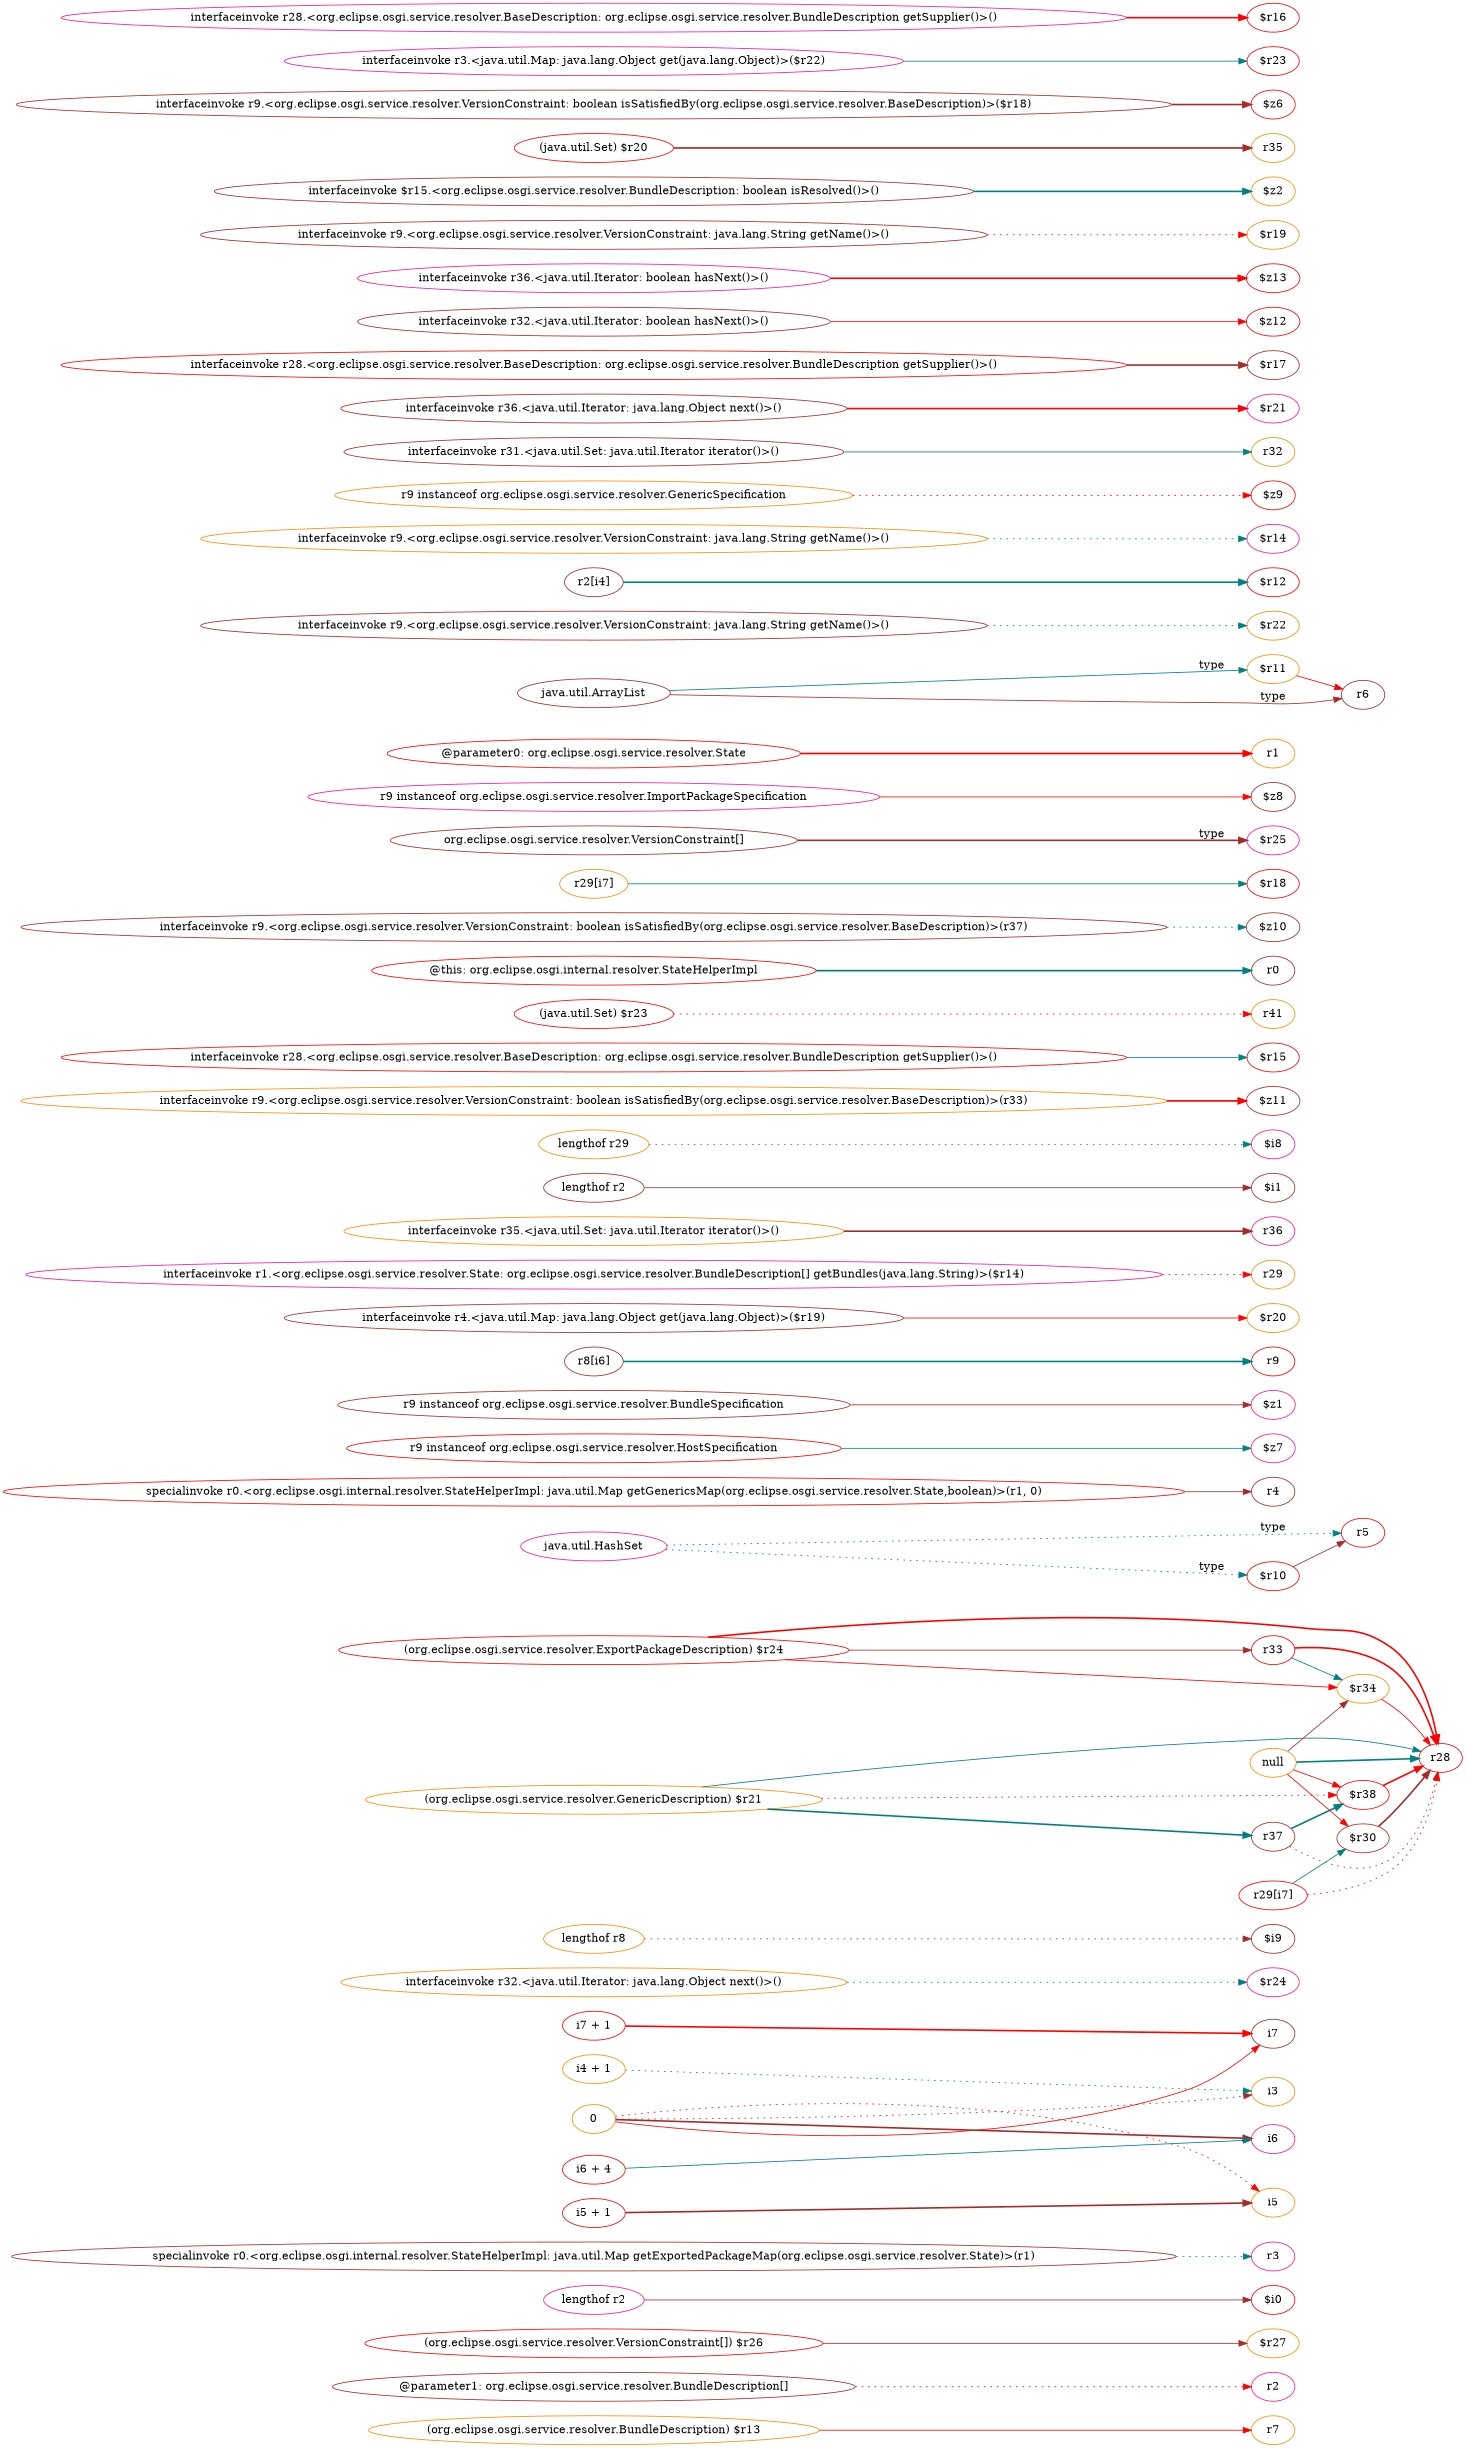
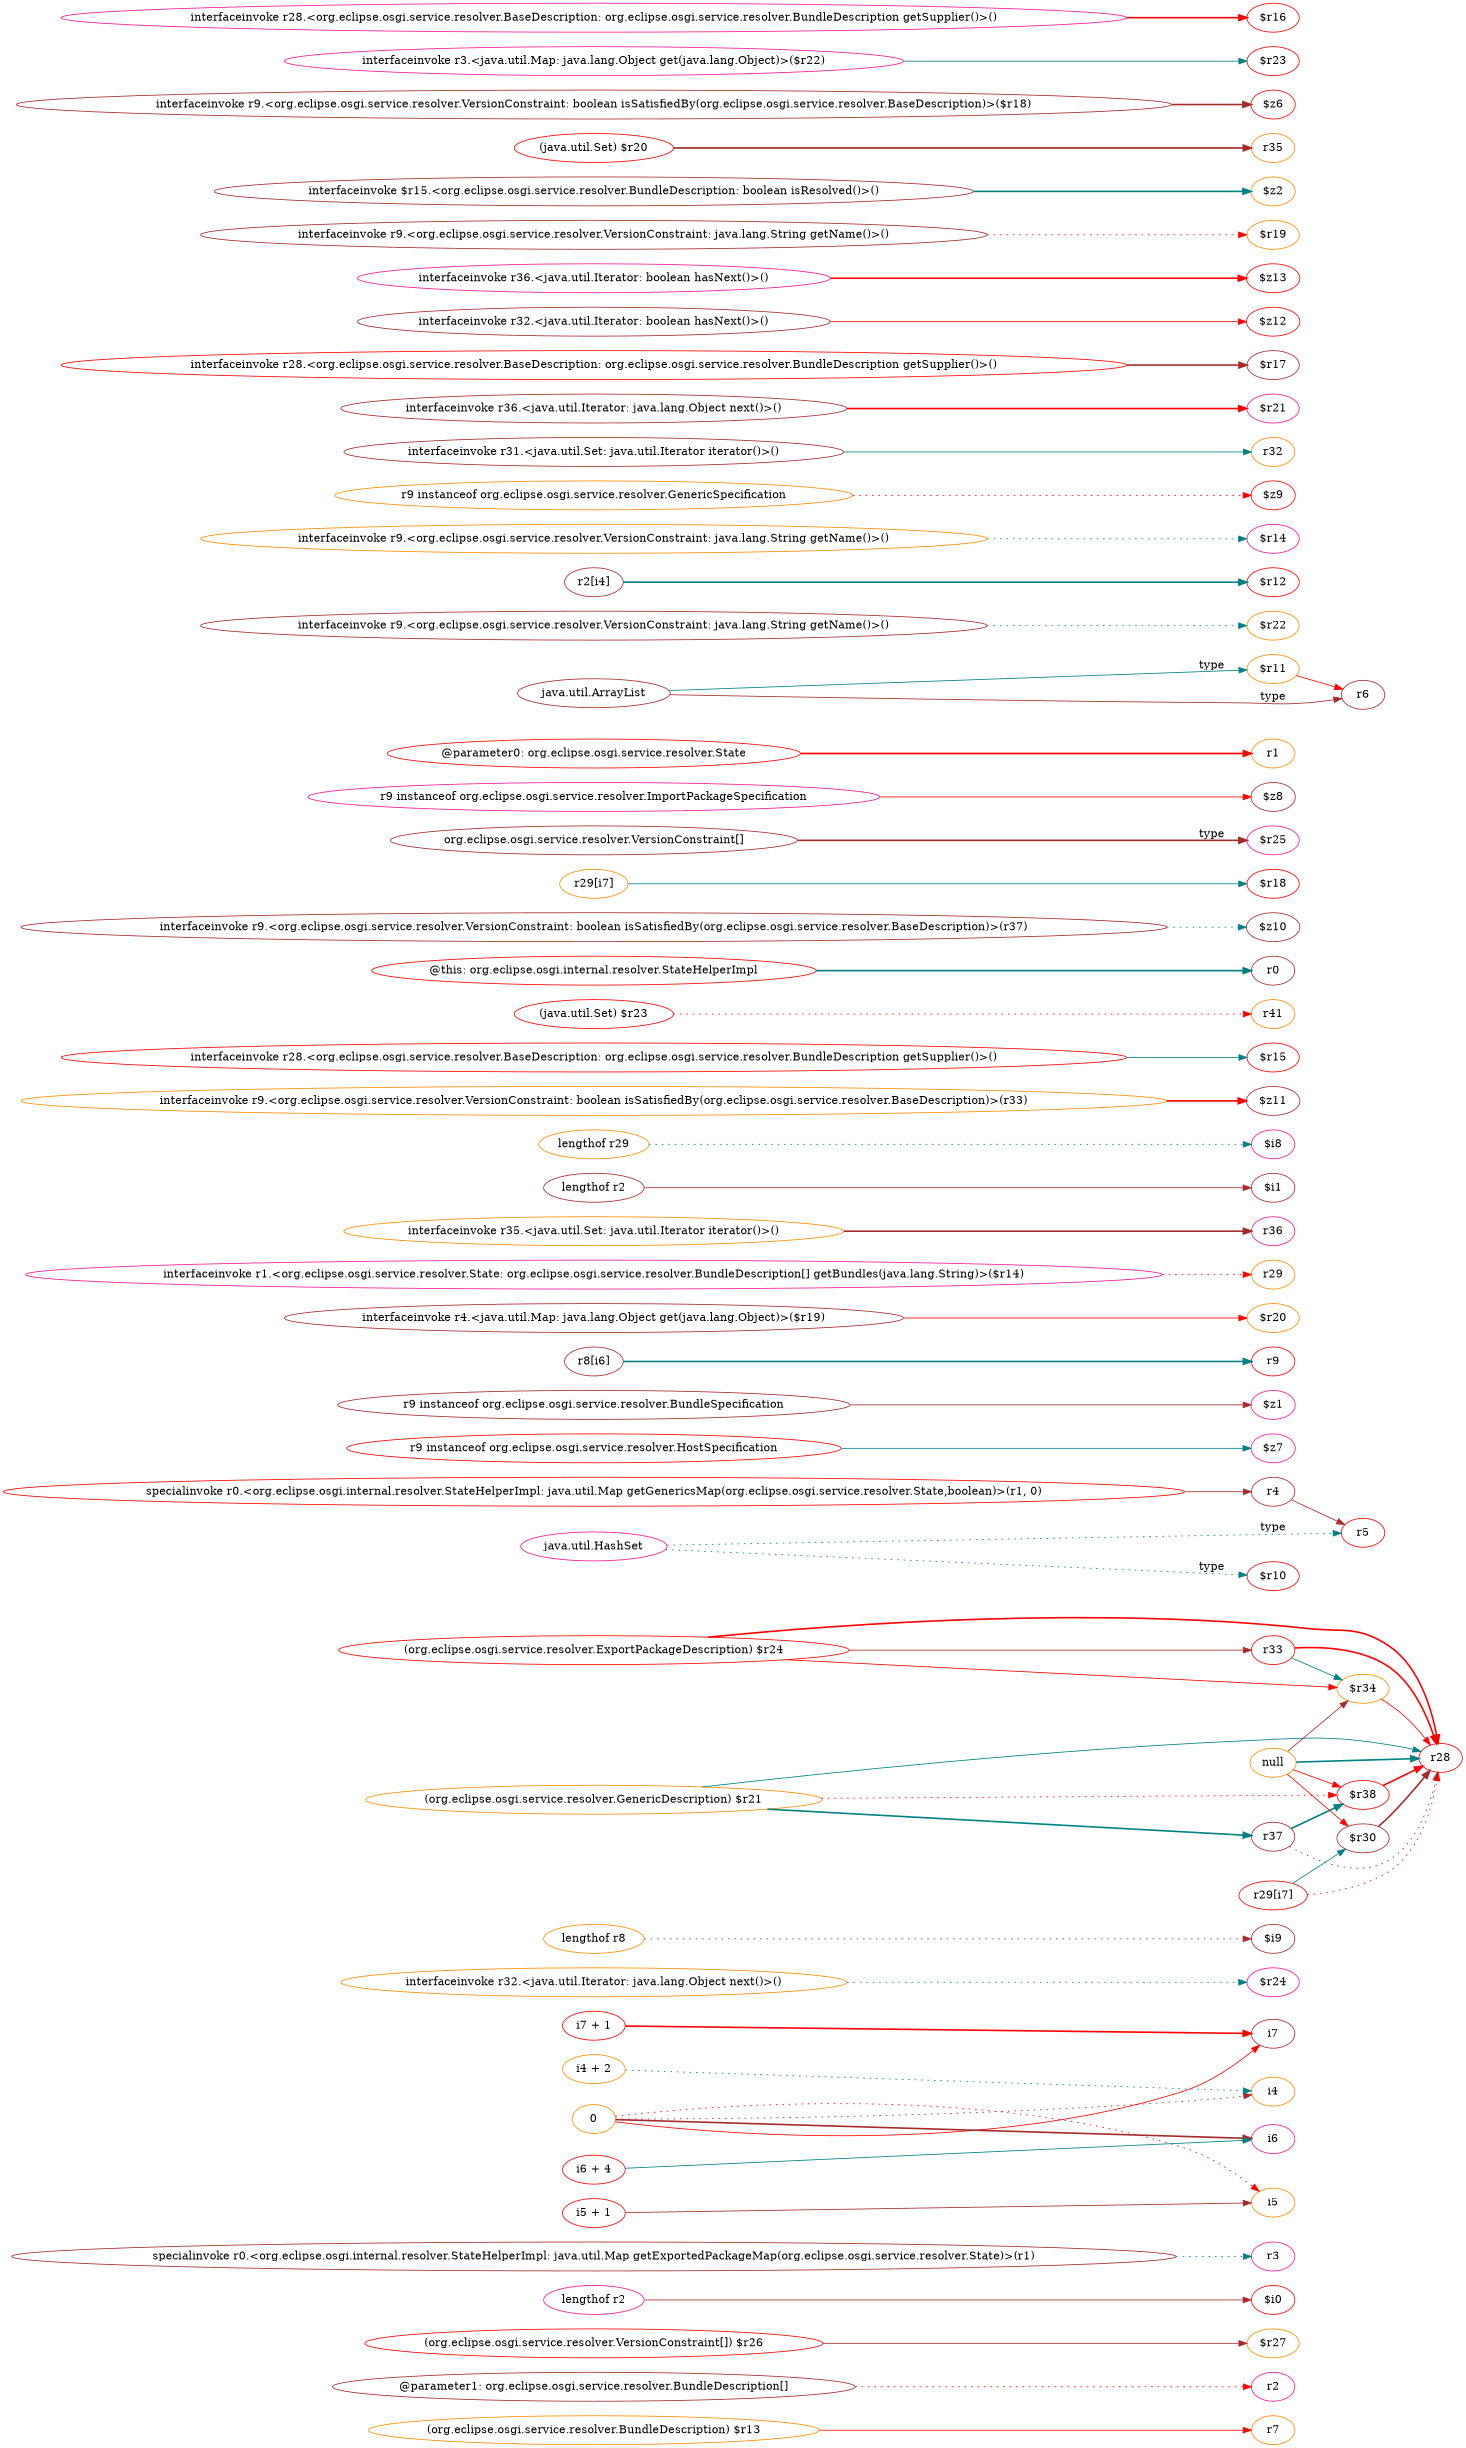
  digraph {
    rankdir=LR
    node [color=red]
    edge [color=red style=solid]
    n1 [color=darkorange label="(org.eclipse.osgi.service.resolver.BundleDescription) $r13"]
    n2 [color=darkorange label=r7]
    n3 [color=brown label="@parameter1: org.eclipse.osgi.service.resolver.BundleDescription[]"]
    n4 [color=deeppink label=r2]
    n5 [label="(org.eclipse.osgi.service.resolver.VersionConstraint[]) $r26"]
    n6 [color=darkorange label="$r27"]
    n7 [color=deeppink label="lengthof r2"]
    n8 [label="$i0"]
    n9 [color=brown label="specialinvoke r0.<org.eclipse.osgi.internal.resolver.StateHelperImpl: java.util.Map getExportedPackageMap(org.eclipse.osgi.service.resolver.State)>(r1)"]
    n10 [color=deeppink label=r3]
    n11 [color=darkorange label=0]
-   n12 [color=darkorange label=i3]
+   n12 [color=darkorange label=i4]
    n13 [color=brown label=i7]
    n14 [color=darkorange label=i5]
    n15 [color=deeppink label=i6]
    n16 [color=darkorange label="interfaceinvoke r32.<java.util.Iterator: java.lang.Object next()>()"]
    n17 [color=deeppink label="$r24"]
    n18 [color=darkorange label="lengthof r8"]
    n19 [color=brown label="$i9"]
    n20 [label="(org.eclipse.osgi.service.resolver.ExportPackageDescription) $r24"]
    n21 [label=r28]
    n22 [label=r33]
    n23 [color=darkorange label="$r34"]
    n24 [color=darkorange label="(org.eclipse.osgi.service.resolver.GenericDescription) $r21"]
    n25 [label="$r38"]
    n26 [color=brown label=r37]
    n27 [label="specialinvoke r0.<org.eclipse.osgi.internal.resolver.StateHelperImpl: java.util.Map getGenericsMap(org.eclipse.osgi.service.resolver.State,boolean)>(r1, 0)"]
    n28 [color=brown label=r4]
    n29 [color=deeppink label="java.util.HashSet"]
    n30 [label=r5]
    n31 [label="$r10"]
    n32 [label="r9 instanceof org.eclipse.osgi.service.resolver.HostSpecification"]
    n33 [color=deeppink label="$z7"]
    n34 [color=brown label="r9 instanceof org.eclipse.osgi.service.resolver.BundleSpecification"]
    n35 [color=deeppink label="$z1"]
    n36 [color=darkorange label=null]
    n37 [color=brown label="$r30"]
    n38 [color=brown label="r8[i6]"]
    n39 [label=r9]
    n40 [label="r29[i7]"]
    n41 [color=brown label="interfaceinvoke r4.<java.util.Map: java.lang.Object get(java.lang.Object)>($r19)"]
    n42 [color=darkorange label="$r20"]
    n43 [label="i7 + 1"]
    n44 [color=deeppink label="interfaceinvoke r1.<org.eclipse.osgi.service.resolver.State: org.eclipse.osgi.service.resolver.BundleDescription[] getBundles(java.lang.String)>($r14)"]
    n45 [color=darkorange label=r29]
    n46 [color=darkorange label="interfaceinvoke r35.<java.util.Set: java.util.Iterator iterator()>()"]
    n47 [color=deeppink label=r36]
    n48 [color=brown label="lengthof r2"]
    n49 [color=brown label="$i1"]
    n50 [color=darkorange label="lengthof r29"]
    n51 [color=deeppink label="$i8"]
    n52 [color=darkorange label="interfaceinvoke r9.<org.eclipse.osgi.service.resolver.VersionConstraint: boolean isSatisfiedBy(org.eclipse.osgi.service.resolver.BaseDescription)>(r33)"]
    n53 [color=brown label="$z11"]
    n54 [label="interfaceinvoke r28.<org.eclipse.osgi.service.resolver.BaseDescription: org.eclipse.osgi.service.resolver.BundleDescription getSupplier()>()"]
    n55 [label="$r15"]
    n56 [label="(java.util.Set) $r23"]
    n57 [color=darkorange label=r41]
    n58 [label="@this: org.eclipse.osgi.internal.resolver.StateHelperImpl"]
    n59 [color=brown label=r0]
    n60 [color=brown label="interfaceinvoke r9.<org.eclipse.osgi.service.resolver.VersionConstraint: boolean isSatisfiedBy(org.eclipse.osgi.service.resolver.BaseDescription)>(r37)"]
    n61 [color=brown label="$z10"]
    n62 [label="i6 + 4"]
    n63 [color=darkorange label="r29[i7]"]
    n64 [label="$r18"]
    n65 [color=brown label="org.eclipse.osgi.service.resolver.VersionConstraint[]"]
    n66 [color=deeppink label="$r25"]
    n67 [label="i5 + 1"]
    n68 [color=deeppink label="r9 instanceof org.eclipse.osgi.service.resolver.ImportPackageSpecification"]
    n69 [color=brown label="$z8"]
    n70 [label="@parameter0: org.eclipse.osgi.service.resolver.State"]
    n71 [color=darkorange label=r1]
    n72 [color=brown label="java.util.ArrayList"]
    n73 [color=darkorange label="$r11"]
    n74 [color=brown label=r6]
    n75 [color=brown label="interfaceinvoke r9.<org.eclipse.osgi.service.resolver.VersionConstraint: java.lang.String getName()>()"]
    n76 [color=darkorange label="$r22"]
    n77 [color=brown label="r2[i4]"]
    n78 [label="$r12"]
    n79 [color=darkorange label="interfaceinvoke r9.<org.eclipse.osgi.service.resolver.VersionConstraint: java.lang.String getName()>()"]
    n80 [color=deeppink label="$r14"]
    n81 [color=darkorange label="r9 instanceof org.eclipse.osgi.service.resolver.GenericSpecification"]
    n82 [label="$z9"]
    n83 [color=brown label="interfaceinvoke r31.<java.util.Set: java.util.Iterator iterator()>()"]
    n84 [color=darkorange label=r32]
    n85 [color=brown label="interfaceinvoke r36.<java.util.Iterator: java.lang.Object next()>()"]
    n86 [color=deeppink label="$r21"]
    n87 [label="interfaceinvoke r28.<org.eclipse.osgi.service.resolver.BaseDescription: org.eclipse.osgi.service.resolver.BundleDescription getSupplier()>()"]
    n88 [color=brown label="$r17"]
    n89 [color=brown label="interfaceinvoke r32.<java.util.Iterator: boolean hasNext()>()"]
    n90 [label="$z12"]
    n91 [color=deeppink label="interfaceinvoke r36.<java.util.Iterator: boolean hasNext()>()"]
    n92 [label="$z13"]
    n93 [color=brown label="interfaceinvoke r9.<org.eclipse.osgi.service.resolver.VersionConstraint: java.lang.String getName()>()"]
    n94 [color=darkorange label="$r19"]
    n95 [color=brown label="interfaceinvoke $r15.<org.eclipse.osgi.service.resolver.BundleDescription: boolean isResolved()>()"]
    n96 [color=darkorange label="$z2"]
-   n97 [color=darkorange label="i4 + 1"]
+   n97 [color=darkorange label="i4 + 2"]
    n98 [label="(java.util.Set) $r20"]
    n99 [color=darkorange label=r35]
    n100 [color=brown label="interfaceinvoke r9.<org.eclipse.osgi.service.resolver.VersionConstraint: boolean isSatisfiedBy(org.eclipse.osgi.service.resolver.BaseDescription)>($r18)"]
    n101 [label="$z6"]
    n102 [color=deeppink label="interfaceinvoke r3.<java.util.Map: java.lang.Object get(java.lang.Object)>($r22)"]
    n103 [label="$r23"]
    n104 [color=deeppink label="interfaceinvoke r28.<org.eclipse.osgi.service.resolver.BaseDescription: org.eclipse.osgi.service.resolver.BundleDescription getSupplier()>()"]
    n105 [label="$r16"]
    n1 -> n2
    n3 -> n4 [style=dotted]
    n5 -> n6 [color=brown]
    n7 -> n8 [color=brown]
    n9 -> n10 [color=teal style=dotted]
    n11 -> n12 [color=brown style=dotted]
    n11 -> n13
    n11 -> n14 [style=dotted]
    n11 -> n15 [color=brown style=bold]
    n16 -> n17 [color=teal style=dotted]
    n18 -> n19 [color=brown style=dotted]
    n20 -> n21 [style=bold]
    n20 -> n22 [color=brown]
    n20 -> n23
    n22 -> n21 [style=bold]
    n22 -> n23 [color=teal]
    n23 -> n21
    n24 -> n21 [color=teal]
    n24 -> n25 [style=dotted]
    n24 -> n26 [color=teal style=bold]
    n25 -> n21 [style=bold]
    n26 -> n21 [color=brown style=dotted]
    n26 -> n25 [color=teal style=bold]
    n27 -> n28 [color=brown]
    n29 -> n30 [color=teal label=type style=dotted]
    n29 -> n31 [color=teal label=type style=dotted]
-   n31 -> n30 [color=brown]
+   n28 -> n30 [color=brown]
    n32 -> n33 [color=teal]
    n34 -> n35 [color=brown]
    n36 -> n21 [color=teal style=bold]
    n36 -> n23 [color=brown]
    n36 -> n25
    n36 -> n37
    n37 -> n21 [color=brown style=bold]
    n38 -> n39 [color=teal style=bold]
    n40 -> n21 [style=dotted]
    n40 -> n37 [color=teal]
    n41 -> n42
    n43 -> n13 [style=bold]
    n44 -> n45 [style=dotted]
    n46 -> n47 [color=brown style=bold]
    n48 -> n49 [color=brown]
    n50 -> n51 [color=teal style=dotted]
    n52 -> n53 [style=bold]
    n54 -> n55 [color=teal]
    n56 -> n57 [style=dotted]
    n58 -> n59 [color=teal style=bold]
    n60 -> n61 [color=teal style=dotted]
    n62 -> n15 [color=teal]
    n63 -> n64 [color=teal]
    n65 -> n66 [color=brown label=type style=bold]
-   n67 -> n14 [color=brown style=bold]
+   n67 -> n14 [color=brown]
    n68 -> n69
    n70 -> n71 [style=bold]
    n72 -> n73 [color=teal label=type]
    n72 -> n74 [color=brown label=type]
    n73 -> n74
    n75 -> n76 [color=teal style=dotted]
    n77 -> n78 [color=teal style=bold]
    n79 -> n80 [color=teal style=dotted]
    n81 -> n82 [style=dotted]
    n83 -> n84 [color=teal]
    n85 -> n86 [style=bold]
    n87 -> n88 [color=brown style=bold]
    n89 -> n90
    n91 -> n92 [style=bold]
    n93 -> n94 [style=dotted]
    n95 -> n96 [color=teal style=bold]
    n97 -> n12 [color=teal style=dotted]
    n98 -> n99 [color=brown style=bold]
    n100 -> n101 [color=brown style=bold]
    n102 -> n103 [color=teal]
    n104 -> n105 [style=bold]
  }
